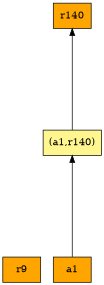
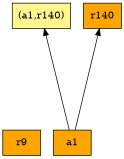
  digraph {
    rankdir=BT
    ranksep=2.0
    node [fillcolor=orange shape=record style=filled]
    n1 [label="{r9}"]
    n2 [label="{a1}"]
    n3 [fillcolor=khaki1 label="{(a1,r140)}"]
    n4 [label="{r140}"]
    n2 -> n3
-   n3 -> n4
+   n2 -> n4
  }
